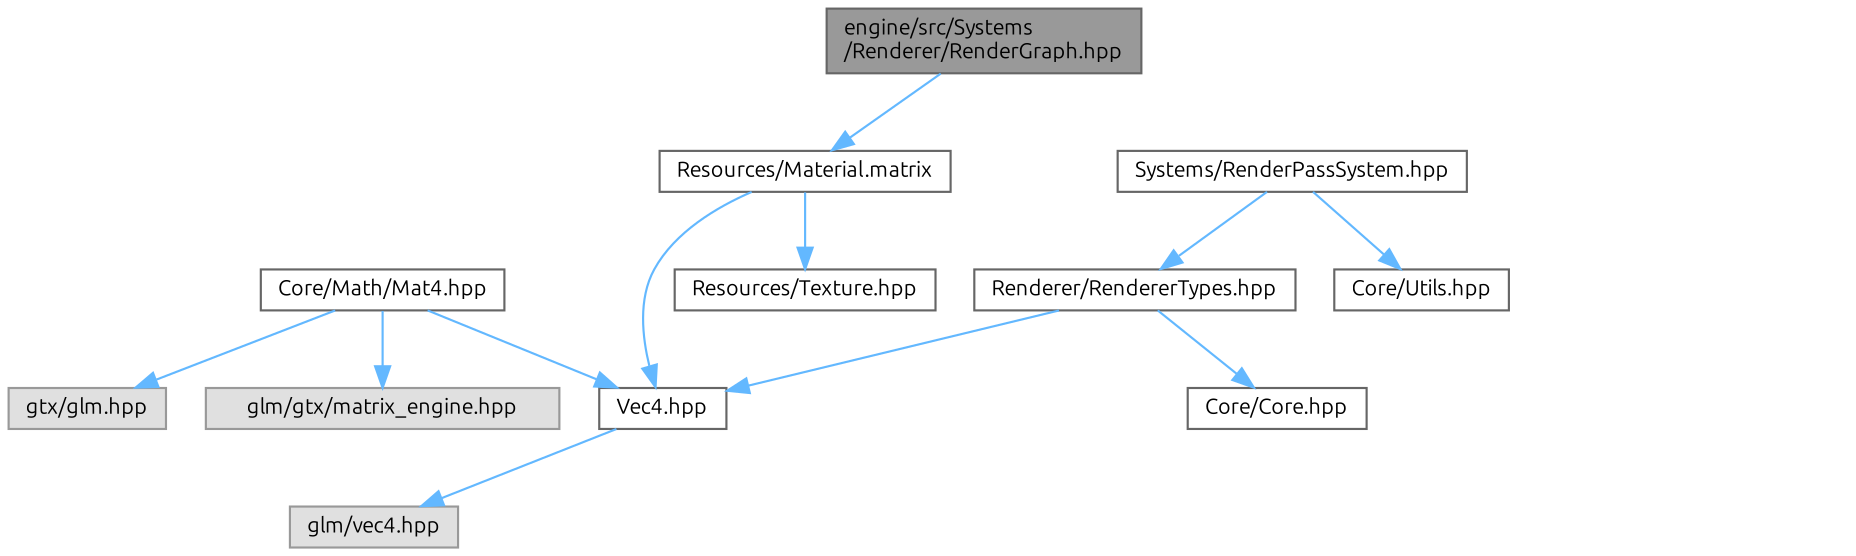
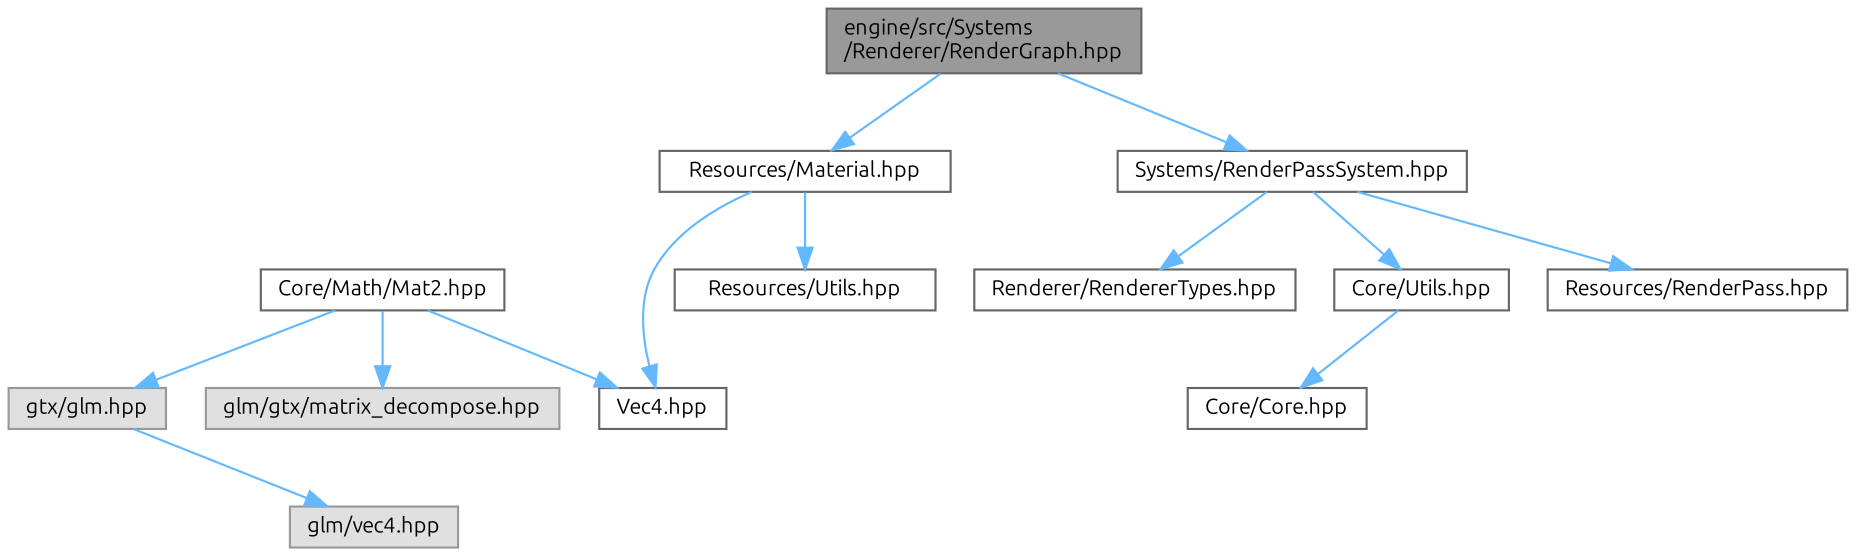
  digraph {
    fontname=Ubuntu
    node [color=grey40 fillcolor=white fontname=Ubuntu fontsize=10 shape=box style=filled]
    edge [color=steelblue1 fontname=Ubuntu fontsize=10 labelfontname=Helvetica labelfontsize=10 style=solid]
    n1 [color=gray40 fillcolor=grey60 fontcolor=black height=0.2 label="engine/src/Systems\l/Renderer/RenderGraph.hpp" width=0.4]
-   n2 [height=0.2 label="Resources/Material.matrix" width=0.4]
+   n2 [height=0.2 label="Resources/Material.hpp" width=0.4]
    n3 [height=0.2 label="Systems/RenderPassSystem.hpp" width=0.4]
    n4 [height=0.2 label="Vec4.hpp" width=0.4]
-   n5 [height=0.2 label="Resources/Texture.hpp" width=0.4]
+   n5 [height=0.2 label="Resources/Utils.hpp" width=0.4]
    n6 [height=0.2 label="Core/Utils.hpp" width=0.4]
    n7 [height=0.2 label="Renderer/RendererTypes.hpp" width=0.4]
-   n9 [height=0.2 label="Core/Math/Mat4.hpp" width=0.4]
+   n8 [height=0.2 label="Resources/RenderPass.hpp" width=0.4]
+   n9 [height=0.2 label="Core/Math/Mat2.hpp" width=0.4]
    n10 [color=grey60 fillcolor="#E0E0E0" height=0.2 label="gtx/glm.hpp" width=0.4]
-   n11 [color=grey60 fillcolor="#E0E0E0" height=0.2 label="glm/gtx/matrix_engine.hpp" width=0.4]
+   n11 [color=grey60 fillcolor="#E0E0E0" height=0.2 label="glm/gtx/matrix_decompose.hpp" width=0.4]
    n12 [color=grey60 fillcolor="#E0E0E0" height=0.2 label="glm/vec4.hpp" width=0.4]
    n13 [height=0.2 label="Core/Core.hpp" width=0.4]
    n1 -> n2
+   n1 -> n3
    n2 -> n4
    n2 -> n5
    n3 -> n6
    n3 -> n7
-   n4 -> n12
-   n7 -> n4
-   n7 -> n13
+   n3 -> n8
+   n10 -> n12
+   n6 -> n13
    n9 -> n4
    n9 -> n10
    n9 -> n11
  }
